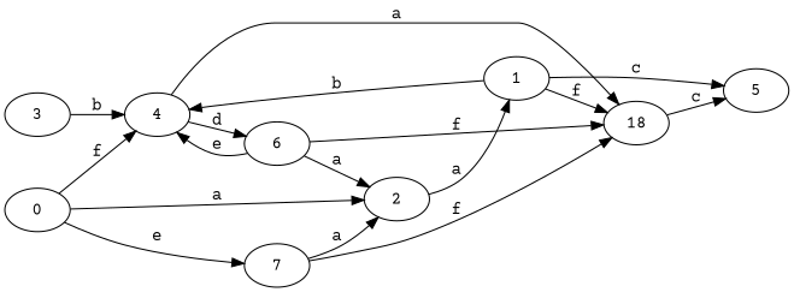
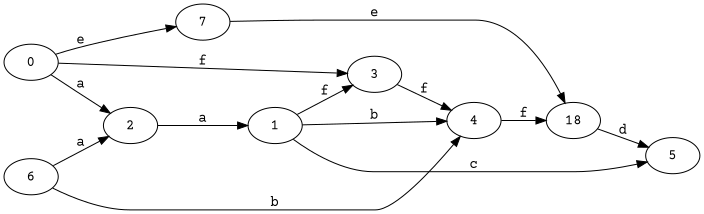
  strict digraph {
    fontname="Courier Prime"
    rankdir=LR
    node [fontname="Courier Prime"]
    edge [fontname="Courier Prime"]
    4
    6
    n3 [label=18]
    2
    5
    1
    7
    0
    n9 [label=3]
-   4 -> 6 [label=d]
-   4 -> n3 [label=a]
-   6 -> 4 [label=e]
-   6 -> n3 [label=f]
+   4 -> n3 [label=f]
+   6 -> 4 [label=b]
    6 -> 2 [label=a]
-   n3 -> 5 [label=c]
+   n3 -> 5 [label=d]
    2 -> 1 [label=a]
    1 -> 4 [label=b]
-   1 -> n3 [label=f]
+   1 -> n9 [label=f]
    1 -> 5 [label=c]
-   7 -> n3 [label=f]
-   7 -> 2 [label=a]
+   7 -> n3 [label=e]
    0 -> 2 [label=a]
    0 -> 7 [label=e]
-   0 -> 4 [label=f]
-   n9 -> 4 [label=b]
+   0 -> n9 [label=f]
+   n9 -> 4 [label=f]
  }
